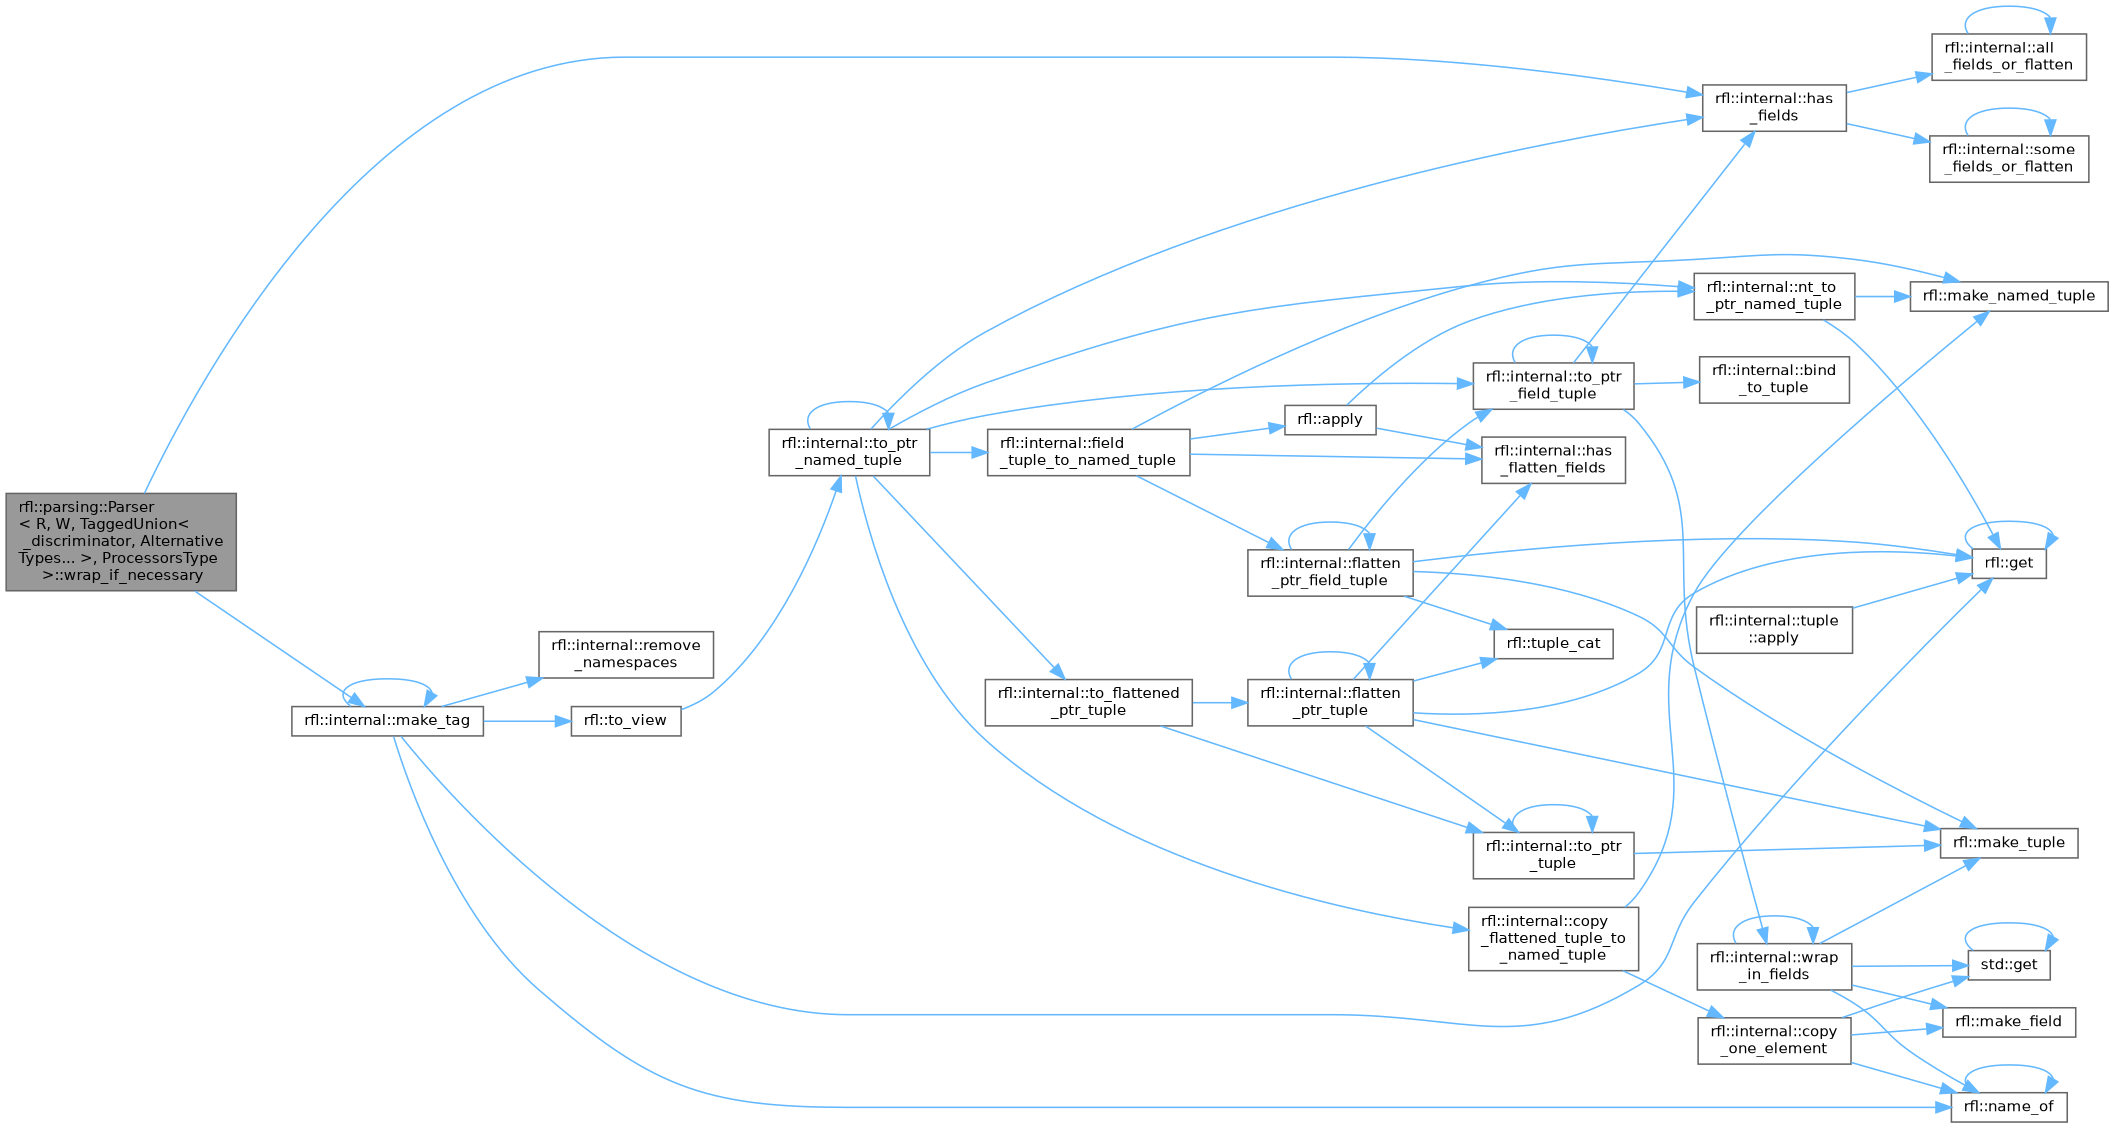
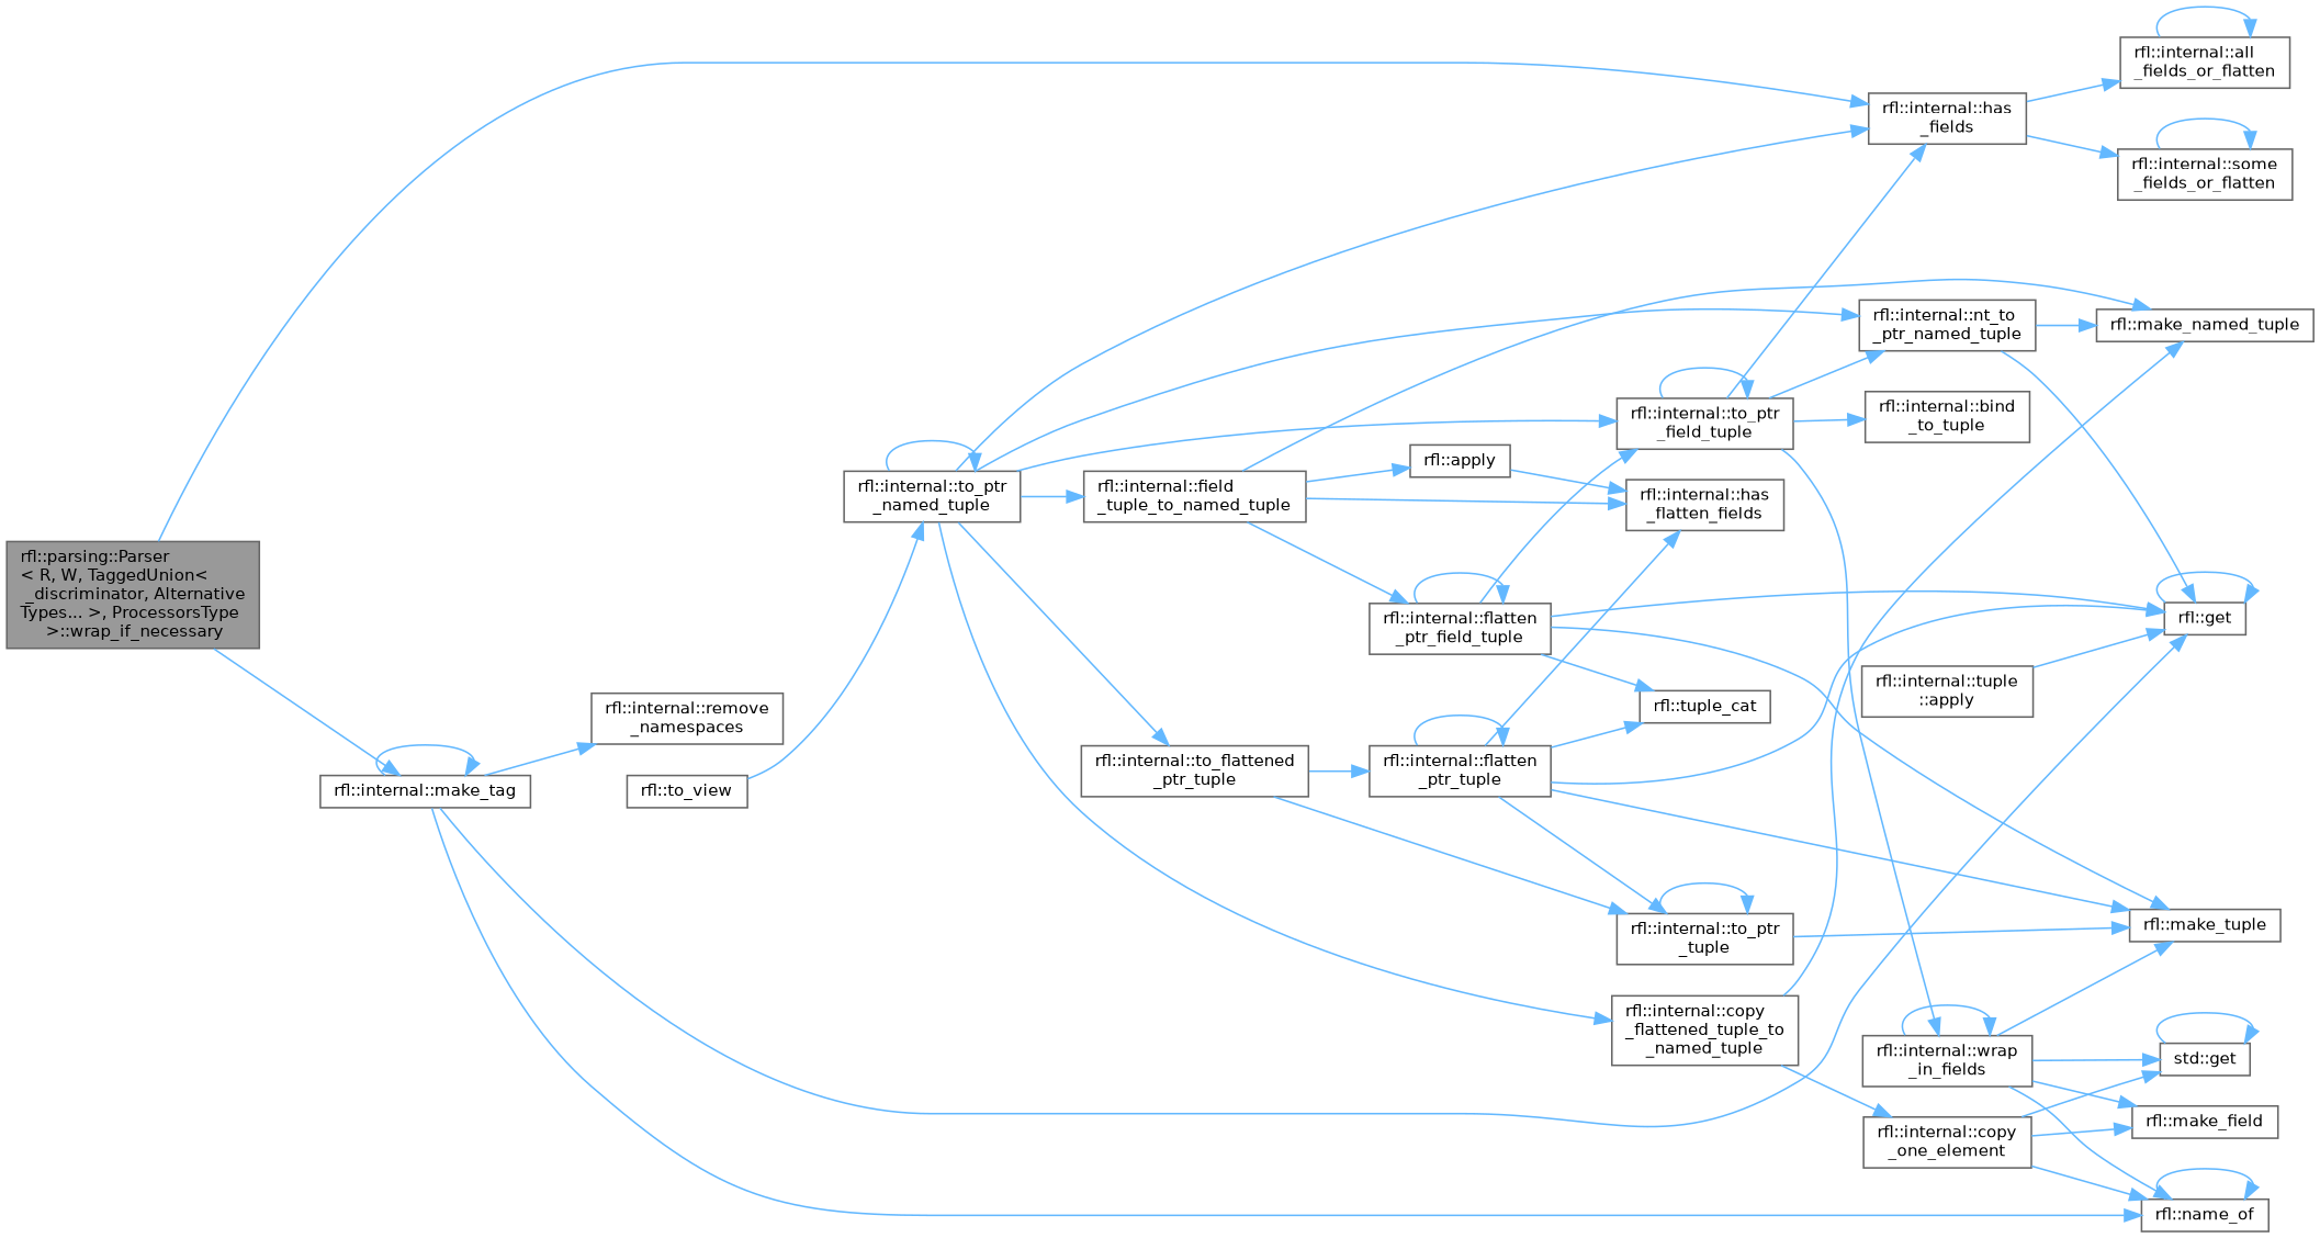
  digraph {
    rankdir=LR
    node [color=grey40 fillcolor=white fontname=Helvetica fontsize=10 shape=box style=filled]
    edge [color=steelblue1 fontname=Helvetica fontsize=10 labelfontname=Helvetica labelfontsize=10 style=solid]
    n1 [color=gray40 fillcolor=grey60 fontcolor=black height=0.2 label="rfl::parsing::Parser\l\< R, W, TaggedUnion\<\l _discriminator, Alternative\lTypes... \>, ProcessorsType\l \>::wrap_if_necessary" width=0.4]
    n2 [height=0.2 label="rfl::internal::has\l_fields" width=0.4]
    n3 [height=0.2 label="rfl::internal::make_tag" width=0.4]
    n4 [height=0.2 label="rfl::internal::all\l_fields_or_flatten" width=0.4]
    n5 [height=0.2 label="rfl::internal::some\l_fields_or_flatten" width=0.4]
    n6 [height=0.2 label="rfl::get" width=0.4]
    n7 [height=0.2 label="rfl::name_of" width=0.4]
    n8 [height=0.2 label="rfl::internal::remove\l_namespaces" width=0.4]
    n9 [height=0.2 label="rfl::to_view" width=0.4]
    n10 [height=0.2 label="rfl::internal::to_ptr\l_named_tuple" width=0.4]
    n11 [height=0.2 label="rfl::internal::copy\l_flattened_tuple_to\l_named_tuple" width=0.4]
    n12 [height=0.2 label="rfl::internal::field\l_tuple_to_named_tuple" width=0.4]
    n13 [height=0.2 label="rfl::internal::to_ptr\l_field_tuple" width=0.4]
    n14 [height=0.2 label="rfl::internal::nt_to\l_ptr_named_tuple" width=0.4]
    n15 [height=0.2 label="rfl::internal::to_flattened\l_ptr_tuple" width=0.4]
    n16 [height=0.2 label="rfl::internal::copy\l_one_element" width=0.4]
    n17 [height=0.2 label="rfl::make_named_tuple" width=0.4]
    n18 [height=0.2 label="rfl::apply" width=0.4]
    n19 [height=0.2 label="rfl::internal::flatten\l_ptr_field_tuple" width=0.4]
    n20 [height=0.2 label="rfl::internal::has\l_flatten_fields" width=0.4]
    n21 [height=0.2 label="rfl::internal::bind\l_to_tuple" width=0.4]
    n22 [height=0.2 label="rfl::internal::wrap\l_in_fields" width=0.4]
    n23 [height=0.2 label="rfl::internal::flatten\l_ptr_tuple" width=0.4]
    n24 [height=0.2 label="rfl::internal::to_ptr\l_tuple" width=0.4]
    n25 [height=0.2 label="std::get" width=0.4]
    n26 [height=0.2 label="rfl::make_field" width=0.4]
    n27 [height=0.2 label="rfl::make_tuple" width=0.4]
    n28 [height=0.2 label="rfl::tuple_cat" width=0.4]
    n29 [height=0.2 label="rfl::internal::tuple\l::apply" width=0.4]
    n1 -> n2
    n1 -> n3
    n2 -> n4
    n2 -> n5
    n3 -> n3
    n3 -> n6
    n3 -> n7
    n3 -> n8
-   n3 -> n9
    n4 -> n4
    n5 -> n5
    n6 -> n6
    n7 -> n7
    n9 -> n10
    n10 -> n2
    n10 -> n10
    n10 -> n11
    n10 -> n12
    n10 -> n13
    n10 -> n14
    n10 -> n15
    n11 -> n16
    n11 -> n17
    n12 -> n17
    n12 -> n18
    n12 -> n19
    n12 -> n20
    n13 -> n2
    n13 -> n13
-   n18 -> n14
+   n13 -> n14
    n13 -> n21
    n13 -> n22
    n14 -> n6
    n14 -> n17
    n15 -> n23
    n15 -> n24
    n16 -> n7
    n16 -> n25
    n16 -> n26
    n18 -> n20
    n19 -> n6
    n19 -> n13
    n19 -> n19
    n19 -> n27
    n19 -> n28
    n22 -> n7
    n22 -> n22
    n22 -> n25
    n22 -> n26
    n22 -> n27
    n23 -> n6
    n23 -> n20
    n23 -> n23
    n23 -> n24
    n23 -> n27
    n23 -> n28
    n24 -> n24
    n24 -> n27
    n25 -> n25
    n29 -> n6
  }
